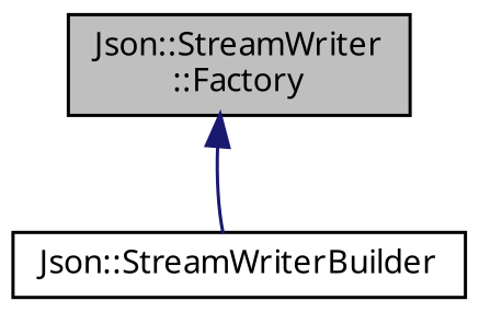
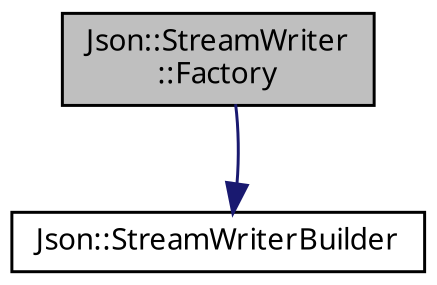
  digraph {
    fontname="Noto Sans"
    node [color=black fontname="Noto Sans" fontsize=10 shape=record style=filled]
    n1 [fillcolor=grey75 fontcolor=black height=0.2 label="Json::StreamWriter\l::Factory" width=0.4]
    n2 [fillcolor=white height=0.2 label="Json::StreamWriterBuilder" width=0.4]
-   n1 -> n2 [color=midnightblue dir=back fontname="Noto Sans" fontsize=10 labelfontname=Helvetica labelfontsize=10 style=solid]
+   n2 -> n1 [color=midnightblue dir=back fontname="Noto Sans" fontsize=10 labelfontname=Helvetica labelfontsize=10 style=solid]
  }
